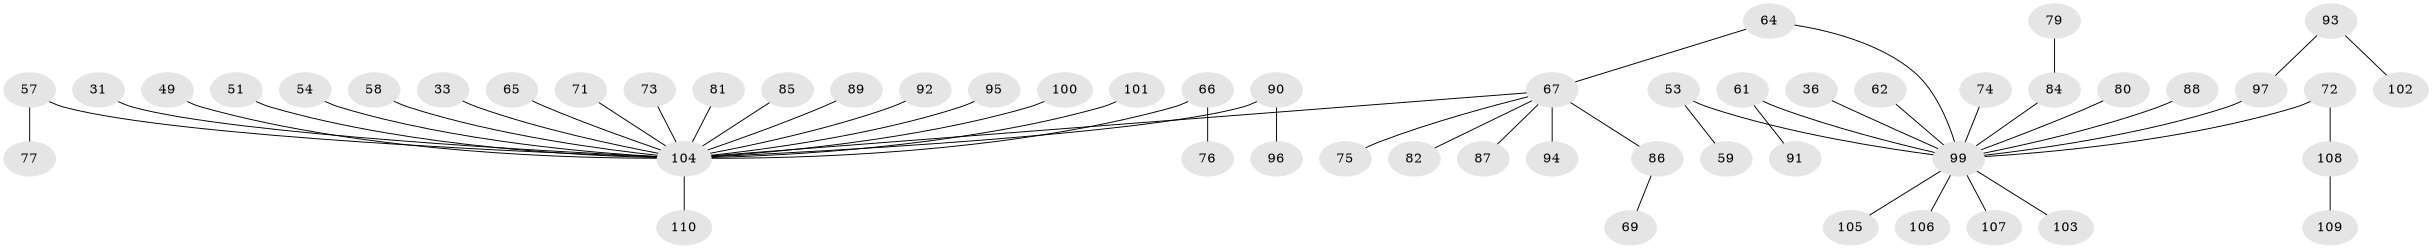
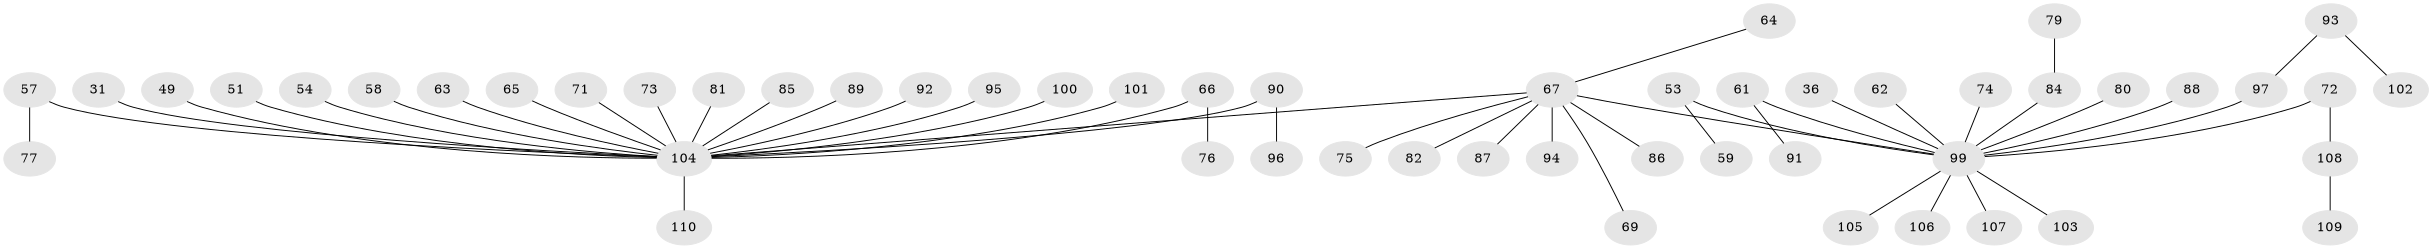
  graph {
    node [color=gray90 style=filled]
    104 [super="+78+48+98+29+88+70"]
    110
    31
    99 [super="+32+68"]
    103
    105
    106
    107
    36
    49
    51
    53
    59
    54
    57
    77
    58
    67 [super="+56"]
    69
    75
    82
    86
    87
    94
    61
    91
    62
-   63 [label=33]
+   63
    64
    65
    66
    76
    71
    72 [super="+37"]
    108
    109
    73
    74
    84 [super="+55"]
    79
    80
    81
    n43 [label=88]
    85
    89
    90
    96
    92
    97 [super="+42"]
    93
    102
    95
    100
    101
    104 -- 110
    31 -- 104
    99 -- 103
    99 -- 105
    99 -- 106
    99 -- 107
    36 -- 99
    49 -- 104
    51 -- 104
    53 -- 99
    53 -- 59
    54 -- 104
    57 -- 104
    57 -- 77
    58 -- 104
    67 -- 104
-   64 -- 99
-   86 -- 69
+   67 -- 99
+   67 -- 69
    67 -- 75
    67 -- 82
    67 -- 86
    67 -- 87
    67 -- 94
    61 -- 99
    61 -- 91
    62 -- 99
    63 -- 104
    64 -- 67
    65 -- 104
    66 -- 104
    66 -- 76
    71 -- 104
    72 -- 99
    72 -- 108
    108 -- 109
    73 -- 104
    74 -- 99
    84 -- 99
    79 -- 84
    80 -- 99
    81 -- 104
    n43 -- 99
    85 -- 104
    89 -- 104
    90 -- 104
    90 -- 96
    92 -- 104
    97 -- 99
    93 -- 97
    93 -- 102
    95 -- 104
    100 -- 104
    101 -- 104
  }
